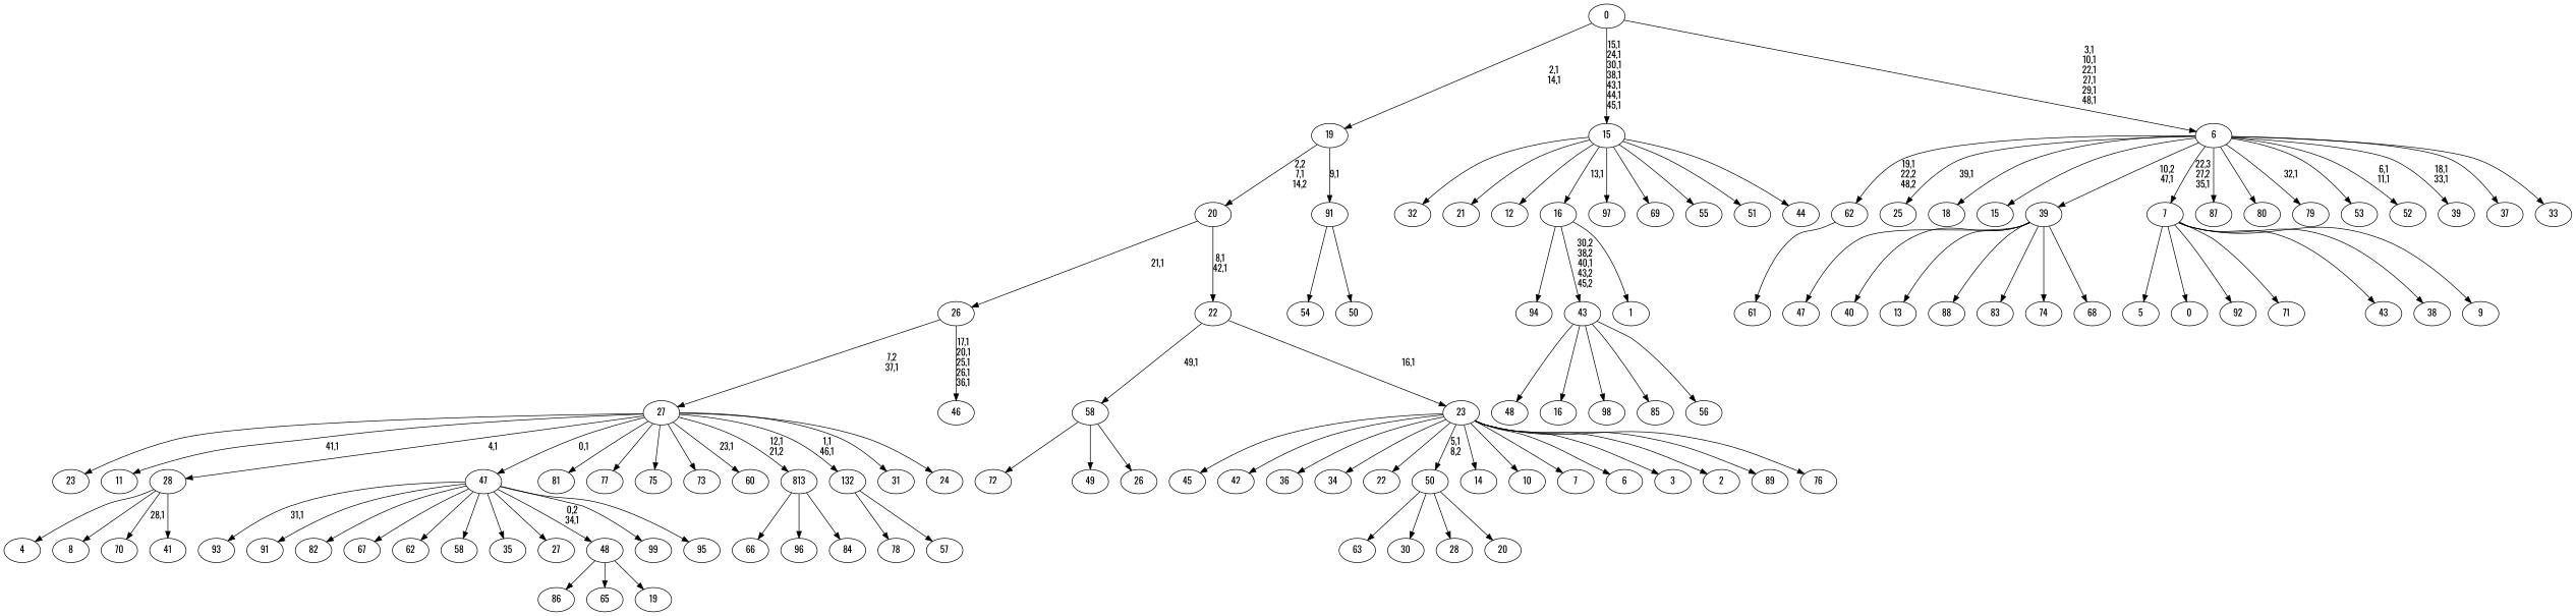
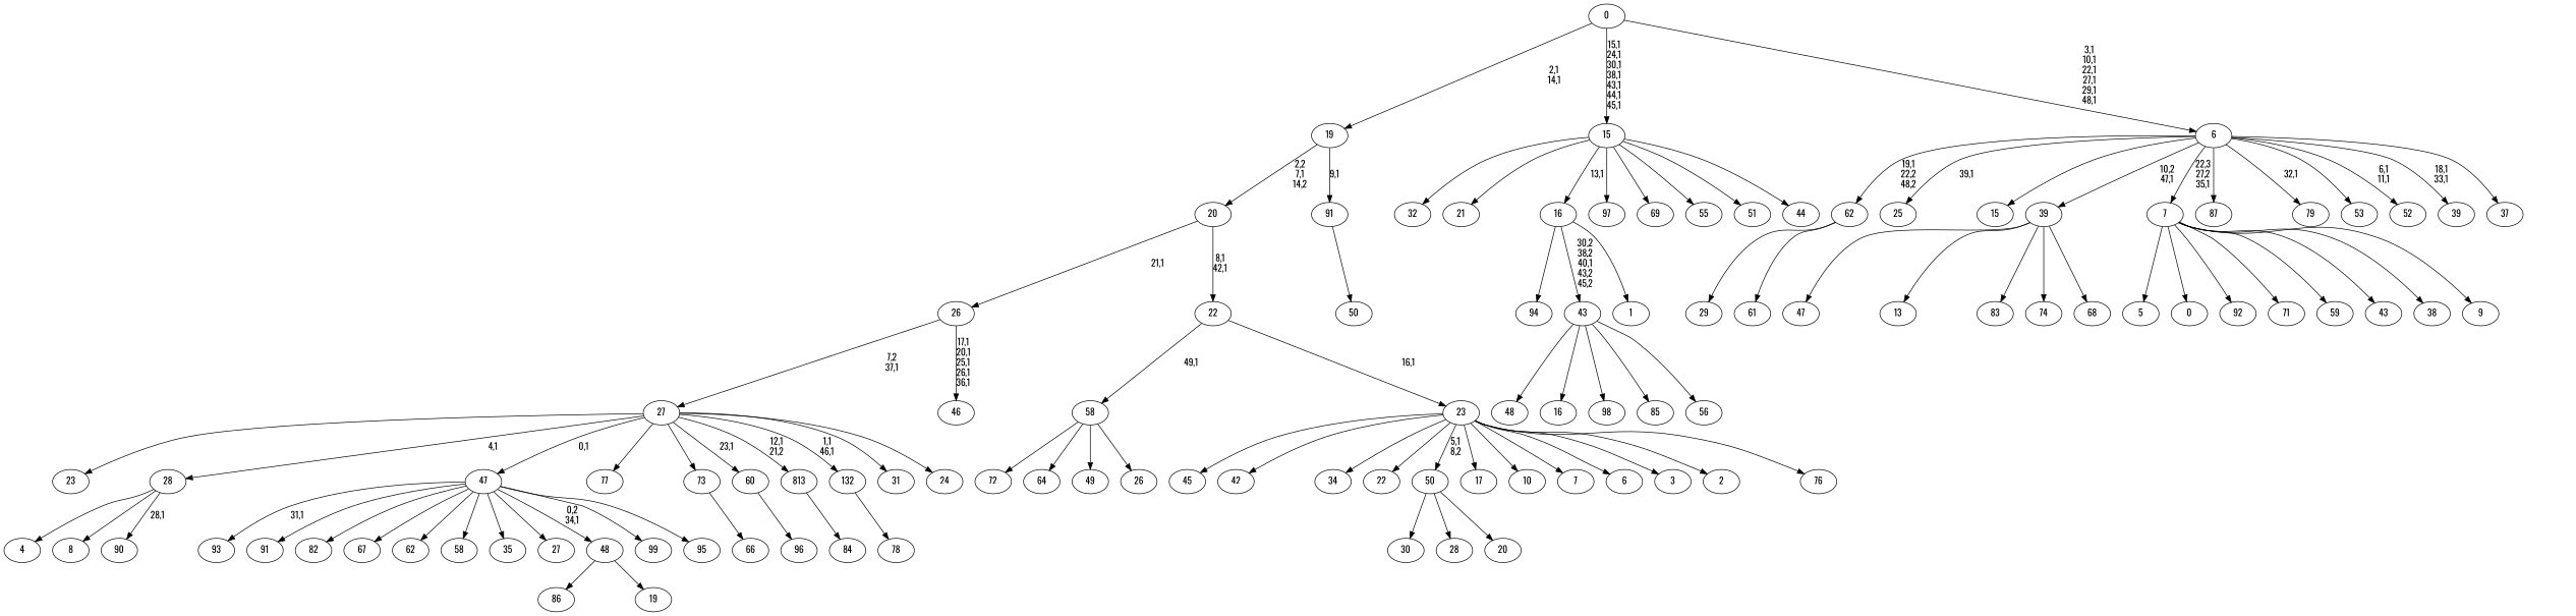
  digraph {
    fontname=Oswald
    node [fontname=Oswald]
    edge [fontname=Oswald]
    n1 [label=99]
    n2 [label=98]
    n3 [label=97]
    n4 [label=96]
    n5 [label=95]
    n6 [label=94]
    n7 [label=93]
    n8 [label=92]
    n9 [label=91]
-   n10 [label=89]
-   n11 [label=88]
    n12 [label=87]
    n13 [label=86]
    n14 [label=85]
    n15 [label=84]
    n16 [label=83]
    n17 [label=82]
-   n18 [label=81]
-   n19 [label=80]
    n20 [label=79]
    n21 [label=78]
    n22 [label=77]
    n23 [label=76]
-   n24 [label=75]
    n25 [label=74]
    n26 [label=73]
    n27 [label=72]
    n28 [label=71]
-   n29 [label=70]
+   n29 [label=90]
    n30 [label=69]
    n31 [label=68]
    n32 [label=67]
    n33 [label=66]
    n34 [label=813]
-   n35 [label=65]
-   n37 [label=63]
+   n36 [label=64]
    n38 [label=62]
    n39 [label=61]
    n40 [label=60]
+   n41 [label=59]
    n42 [label=58]
-   n43 [label=57]
    n44 [label=132]
    n45 [label=56]
    n46 [label=55]
-   n47 [label=54]
    n48 [label=53]
    n49 [label=52]
    n50 [label=51]
    n51 [label=50]
    91
    n53 [label=49]
    n54 [label=48]
    n55 [label=47]
    n56 [label=46]
    n57 [label=45]
    n58 [label=44]
    n59 [label=43]
    n60 [label=42]
-   n61 [label=41]
-   n62 [label=40]
    n63 [label=39]
    n64 [label=38]
    n65 [label=37]
-   n66 [label=36]
    n67 [label=35]
    n68 [label=34]
-   n69 [label=33]
    n70 [label=32]
    n71 [label=31]
    n72 [label=30]
+   n73 [label=29]
    62
    n75 [label=28]
    n76 [label=27]
    n77 [label=26]
    58
    n79 [label=25]
    n80 [label=24]
    n81 [label=23]
    n82 [label=22]
    n83 [label=21]
    n84 [label=20]
    50
    n86 [label=19]
    48
    47
-   n89 [label=18]
-   n90 [label=14]
+   n90 [label=17]
    n91 [label=16]
    43
    n93 [label=15]
    n94 [label=13]
    39
-   n96 [label=12]
-   n97 [label=11]
    n98 [label=10]
    n99 [label=9]
    n100 [label=8]
    n101 [label=7]
    n102 [label=6]
    n103 [label=5]
    n104 [label=4]
    28
    27
    26
    n108 [label=3]
    n109 [label=2]
    23
    22
    20
    19
    n114 [label=1]
    16
    15
    n117 [label=0]
    7
    6
    0
-   n34 -> n4
+   n40 -> n4
    n34 -> n15
-   n34 -> n33
+   n26 -> n33
    n44 -> n21
-   n44 -> n43
-   91 -> n47
    91 -> n51
    62 -> n39
+   62 -> n73
    58 -> n27
+   58 -> n36
    58 -> n53
    58 -> n77
-   50 -> n37
    50 -> n72
    50 -> n75
    50 -> n84
    48 -> n13
-   48 -> n35
    48 -> n86
    47 -> n1
    47 -> n5
    47 -> n7 [label="31,1"]
    47 -> n9
    47 -> n17
    47 -> n32
    47 -> n38
    47 -> n42
    47 -> n67
    47 -> n76
    47 -> 48 [label="0,2\n34,1"]
    43 -> n2
    43 -> n14
    43 -> n45
    43 -> n54
    43 -> n91
-   39 -> n11
    39 -> n16
    39 -> n25
    39 -> n31
    39 -> n55
-   39 -> n62
    39 -> n94
    28 -> n29 [label="28,1"]
-   28 -> n61
    28 -> n100
    28 -> n104
-   27 -> n18
    27 -> n22
-   27 -> n24
    27 -> n26
    27 -> n34 [label="12,1\n21,2"]
    27 -> n40 [label="23,1"]
    27 -> n44 [label="1,1\n46,1"]
    27 -> n71
    27 -> n80
    27 -> n81
    27 -> 47 [label="0,1"]
-   27 -> n97 [label="41,1"]
    27 -> 28 [label="4,1"]
    26 -> n56 [label="17,1\n20,1\n25,1\n26,1\n36,1"]
    26 -> 27 [label="7,2\n37,1"]
-   23 -> n10
    23 -> n23
    23 -> n57
    23 -> n60
-   23 -> n66
    23 -> n68
    23 -> n82
    23 -> 50 [label="5,1\n8,2"]
    23 -> n90
    23 -> n98
    23 -> n101
    23 -> n102
    23 -> n108
    23 -> n109
    22 -> 58 [label="49,1"]
    22 -> 23 [label="16,1"]
    20 -> 26 [label="21,1"]
    20 -> 22 [label="8,1\n42,1"]
    19 -> 91 [label="9,1"]
    19 -> 20 [label="2,2\n7,1\n14,2"]
    16 -> n6
    16 -> 43 [label="30,2\n38,2\n40,1\n43,2\n45,2"]
    16 -> n114
    15 -> n3
    15 -> n30
    15 -> n46
    15 -> n50
    15 -> n58
    15 -> n70
    15 -> n83
-   15 -> n96
    15 -> 16 [label="13,1"]
    7 -> n8
    7 -> n28
+   7 -> n41
    7 -> n59
    7 -> n64
    7 -> n99
    7 -> n103
    7 -> n117
    6 -> n12
-   6 -> n19
    6 -> n20 [label="32,1"]
    6 -> n48
    6 -> n49 [label="6,1\n11,1"]
    6 -> n63 [label="18,1\n33,1"]
    6 -> n65
-   6 -> n69
    6 -> 62 [label="19,1\n22,2\n48,2"]
    6 -> n79 [label="39,1"]
-   6 -> n89
    6 -> n93
    6 -> 39 [label="10,2\n47,1"]
    6 -> 7 [label="22,3\n27,2\n35,1"]
    0 -> 19 [label="2,1\n14,1"]
    0 -> 15 [label="15,1\n24,1\n30,1\n38,1\n43,1\n44,1\n45,1"]
    0 -> 6 [label="3,1\n10,1\n22,1\n27,1\n29,1\n48,1"]
  }
